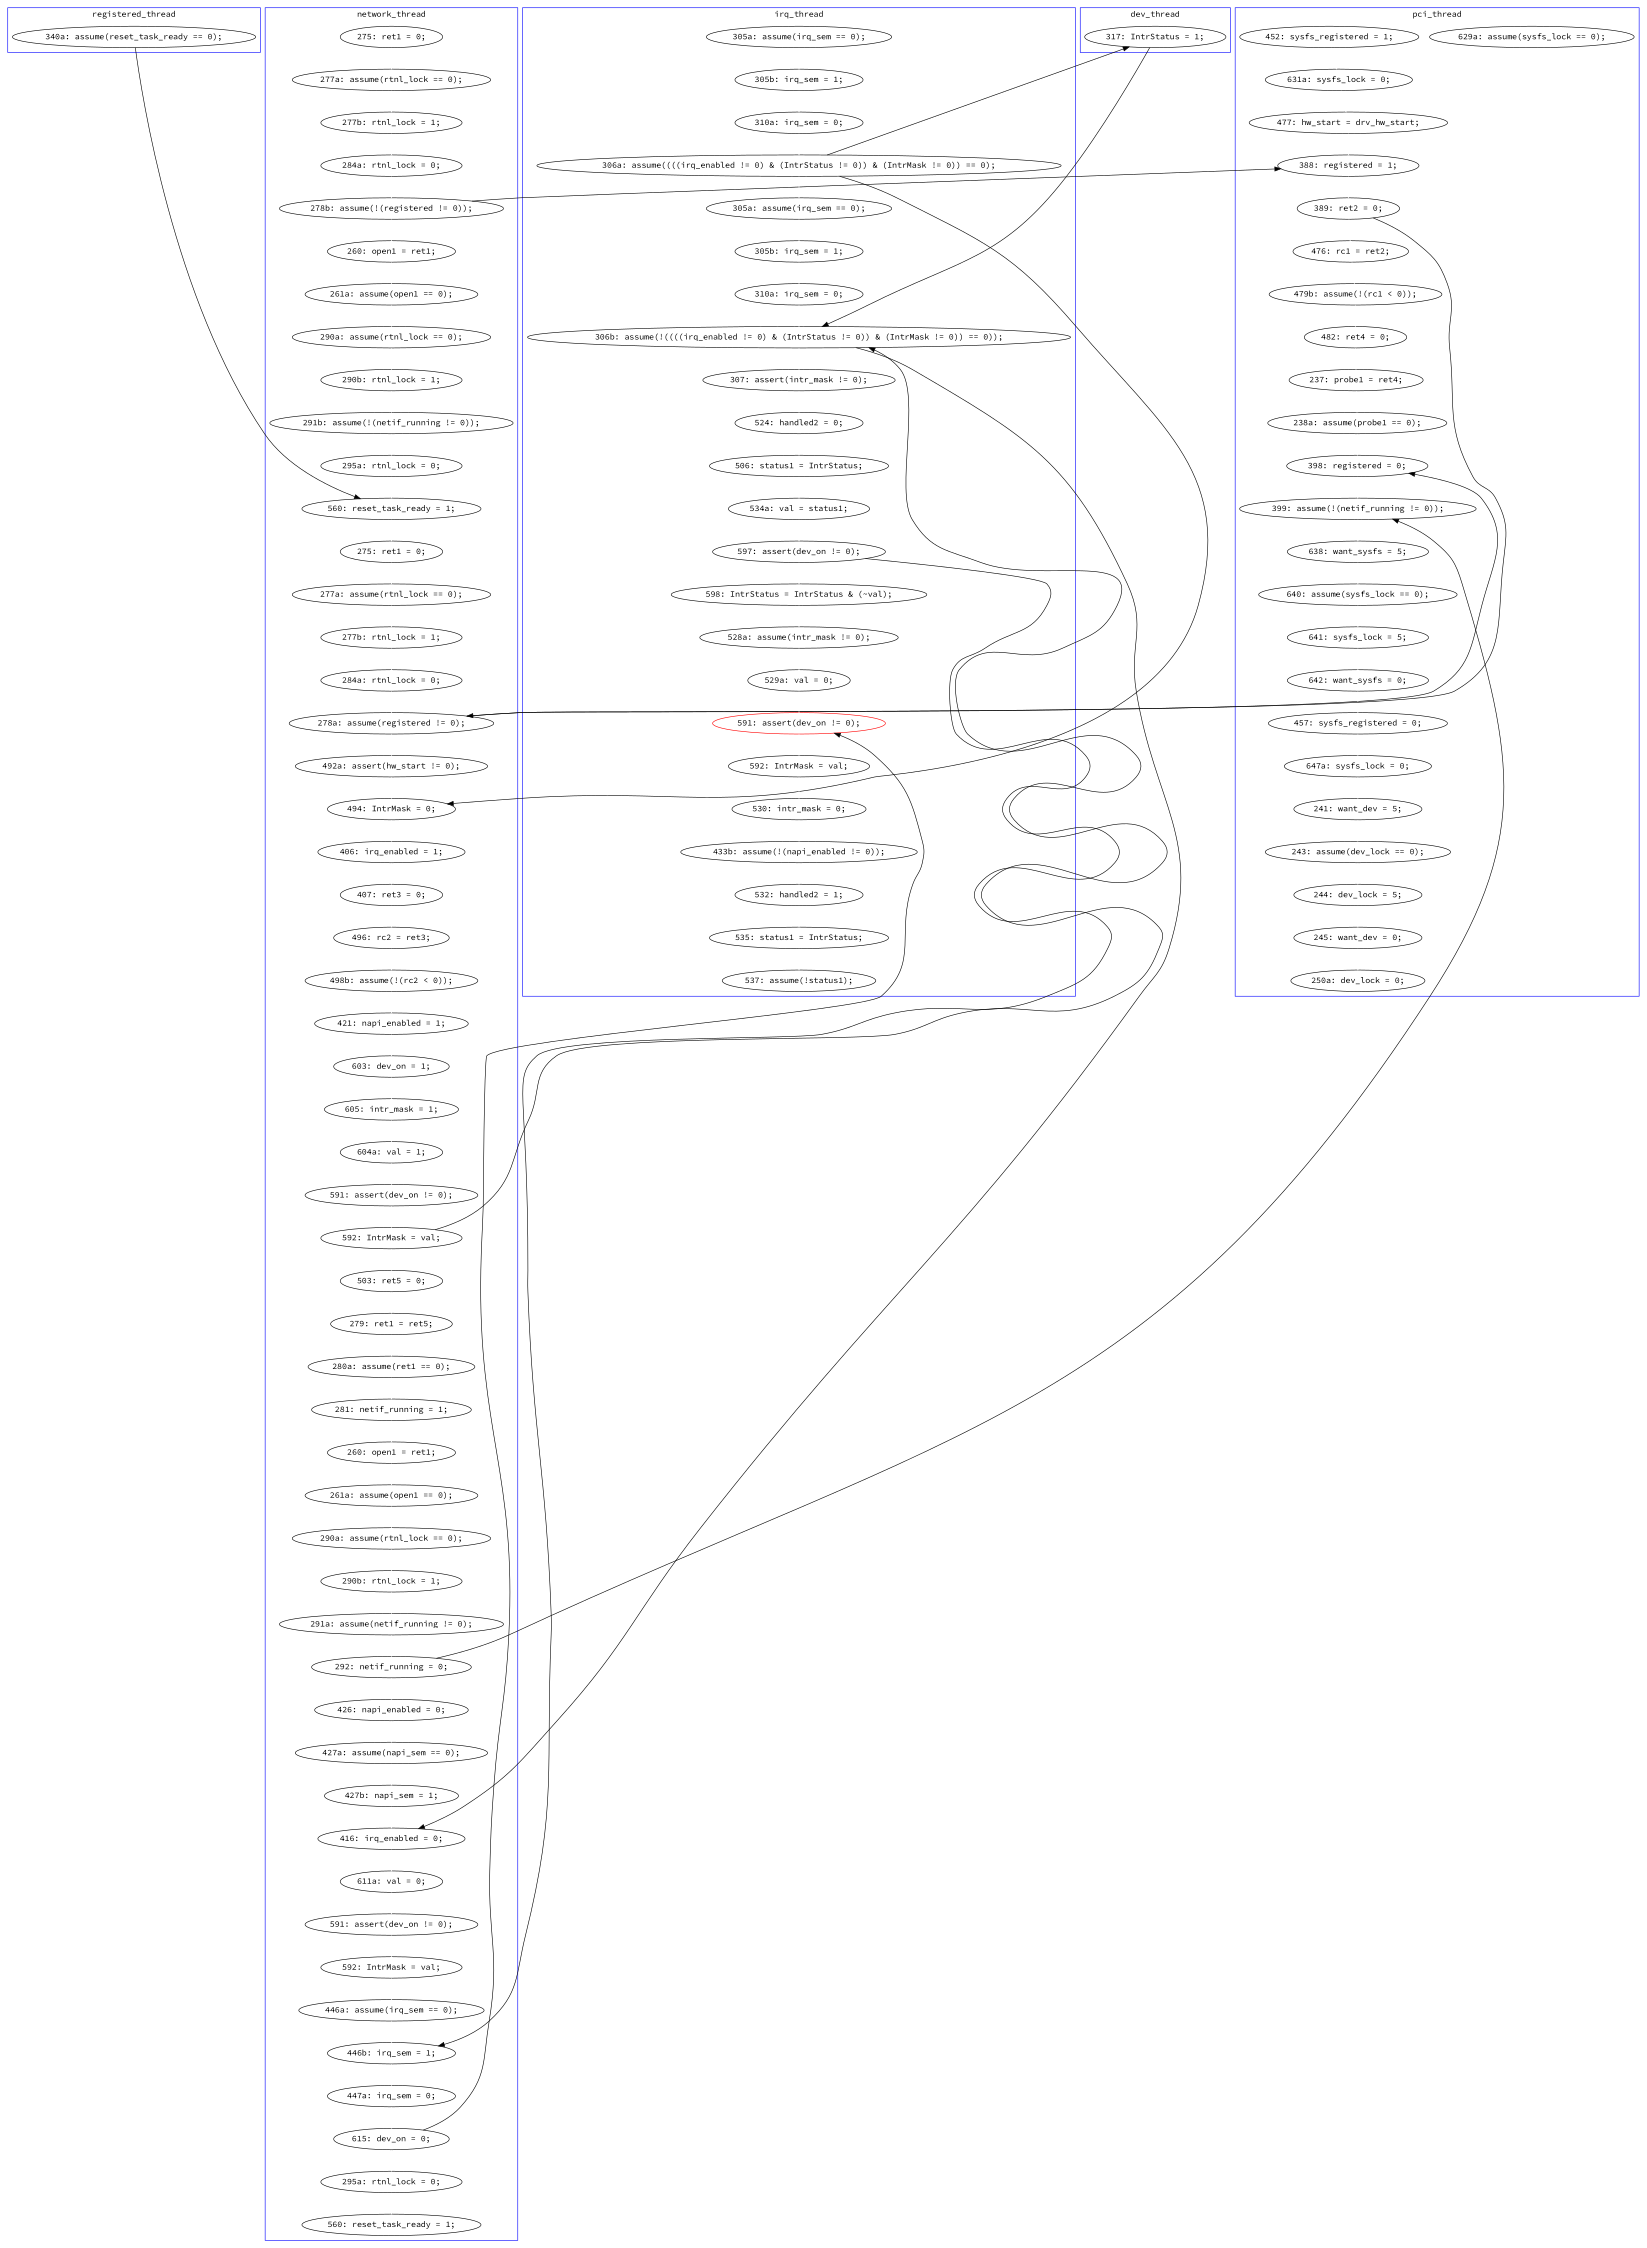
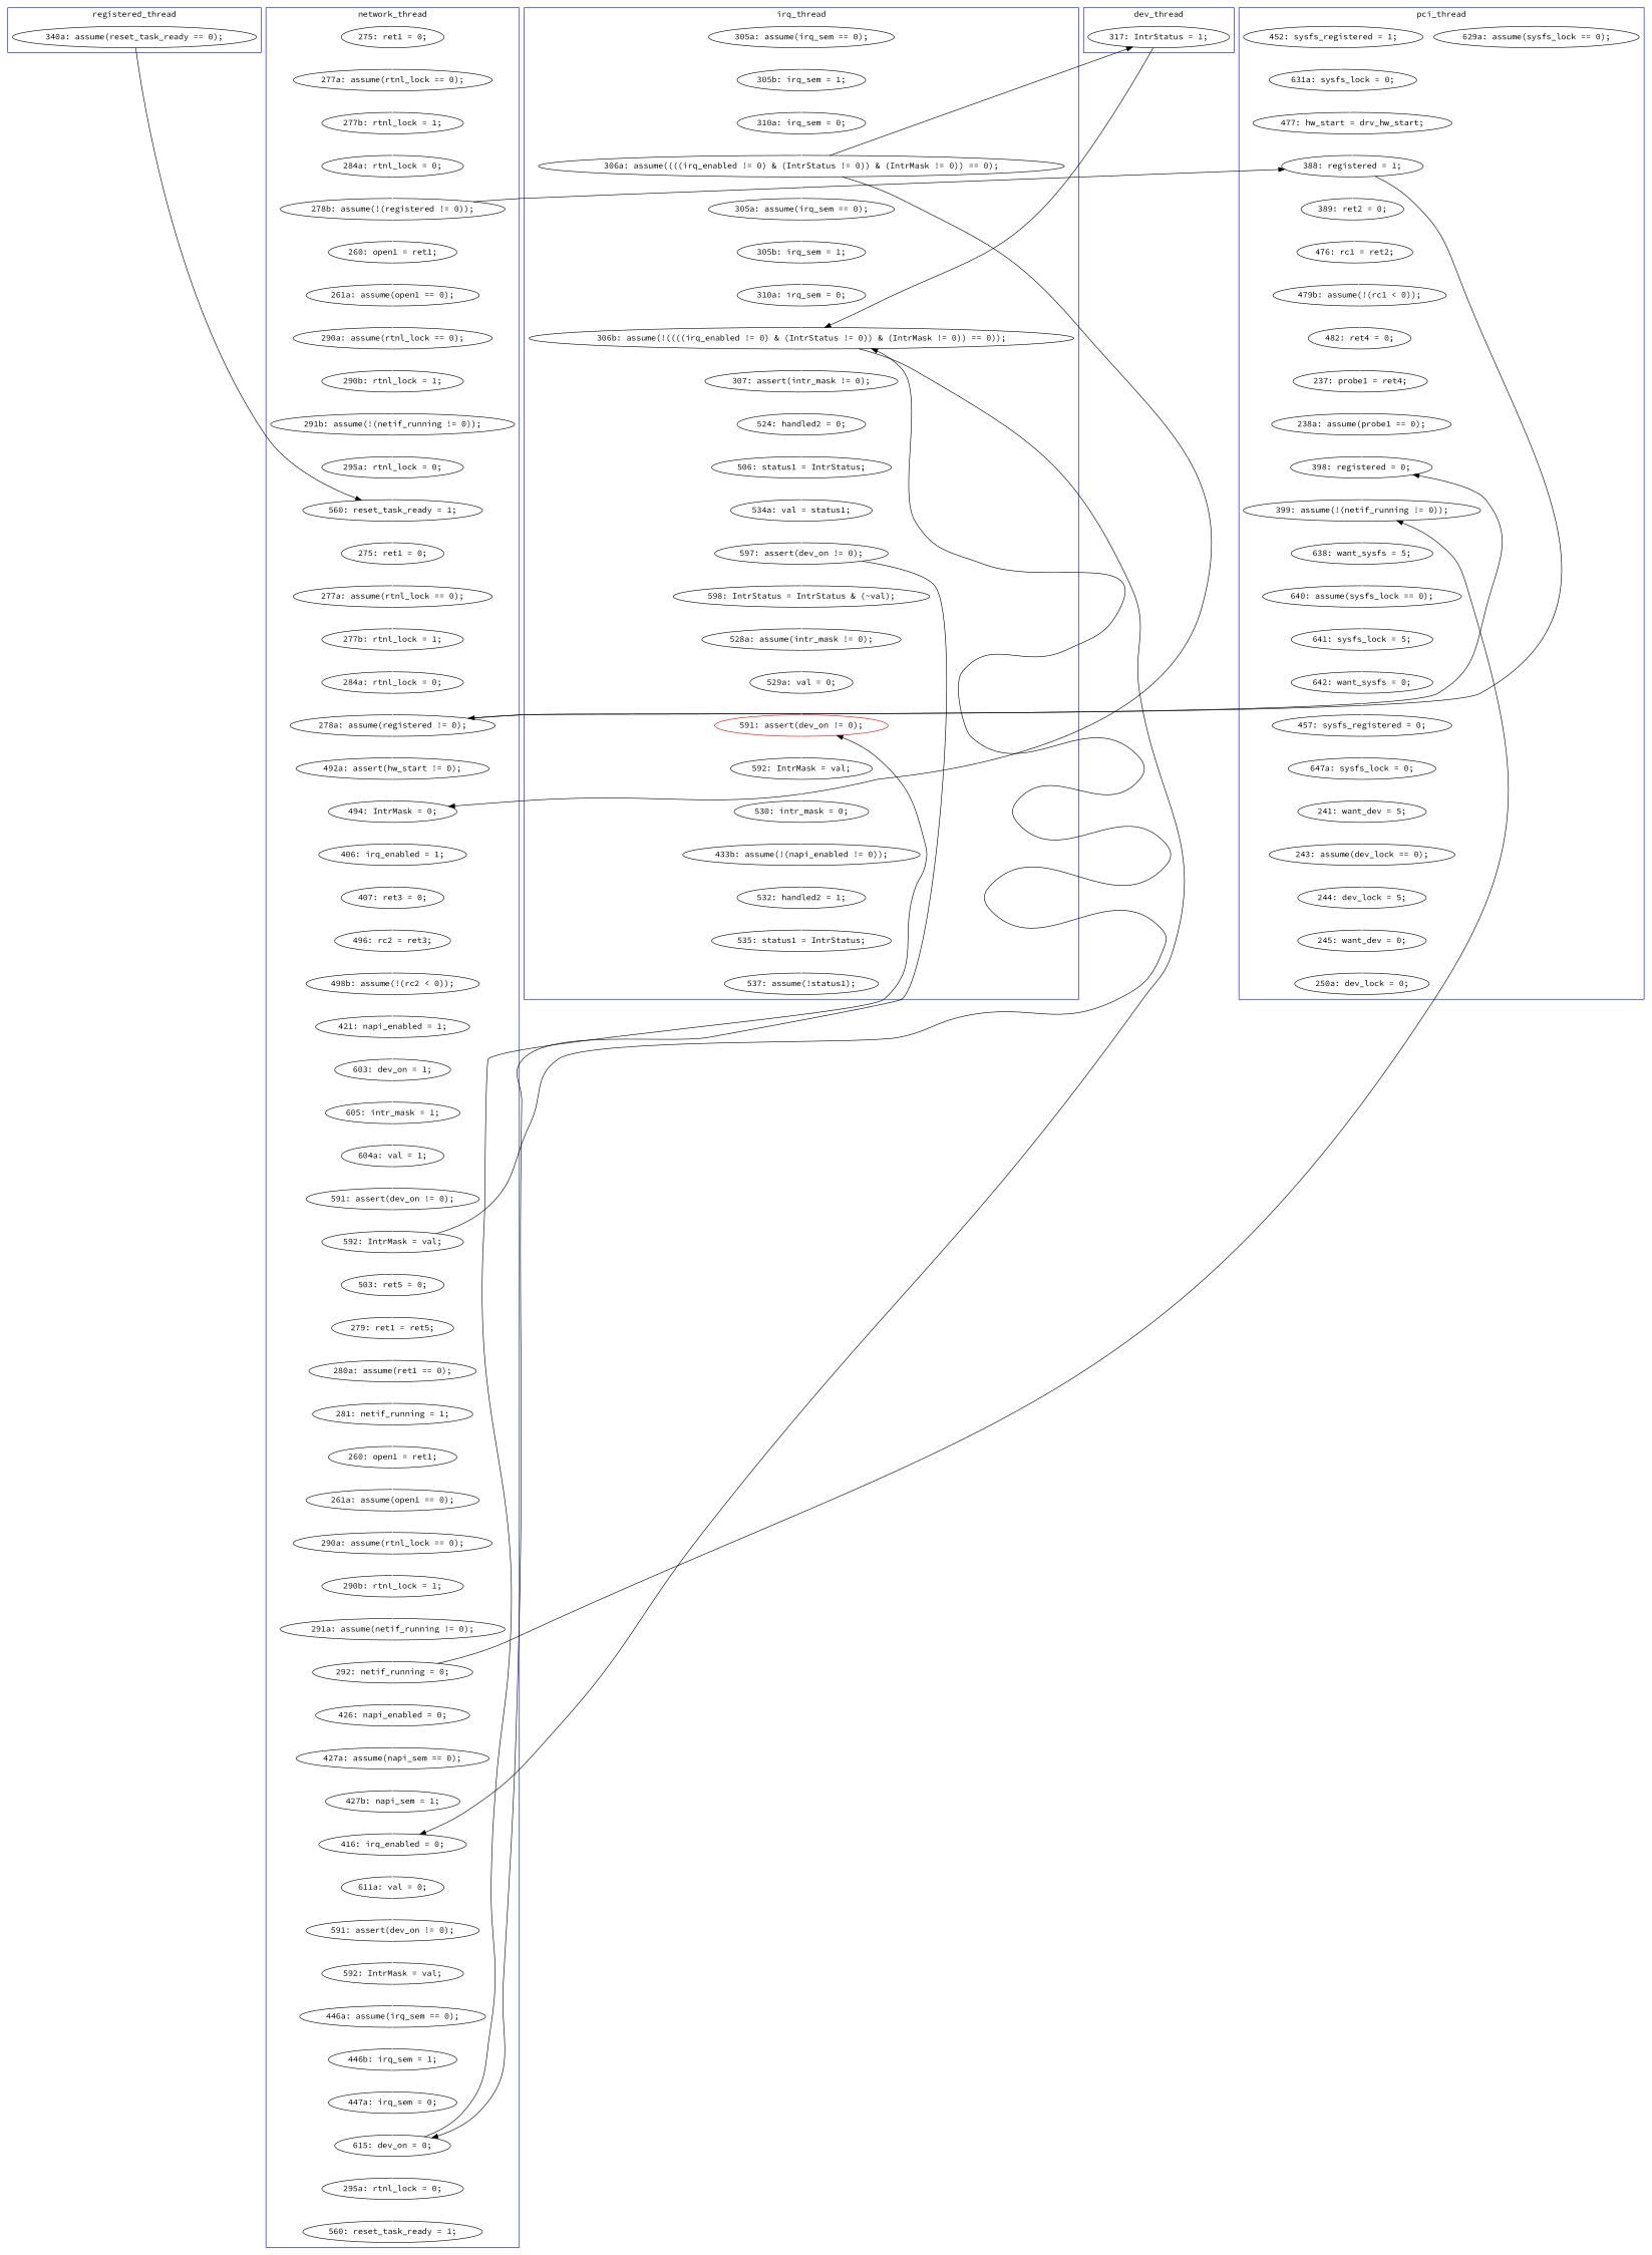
  digraph {
    fontname="Source Code Pro"
    node [fontname="Source Code Pro"]
    edge [color=white fontname="Source Code Pro" style=solid]
    n1 [label="340a: assume(reset_task_ready == 0);"]
    n2 [label="317: IntrStatus = 1;"]
    n3 [label="284a: rtnl_lock = 0;"]
    n4 [label="278b: assume(!(registered != 0));"]
    n5 [label="278a: assume(registered != 0);"]
    n6 [label="261a: assume(open1 == 0);"]
    n7 [label="290a: assume(rtnl_lock == 0);"]
    n8 [label="261a: assume(open1 == 0);"]
    n9 [label="290a: assume(rtnl_lock == 0);"]
    n10 [label="498b: assume(!(rc2 < 0));"]
    n11 [label="421: napi_enabled = 1;"]
    n12 [label="260: open1 = ret1;"]
    n13 [label="291b: assume(!(netif_running != 0));"]
    n14 [label="295a: rtnl_lock = 0;"]
    n15 [label="492a: assert(hw_start != 0);"]
    n16 [label="494: IntrMask = 0;"]
    n17 [label="291a: assume(netif_running != 0);"]
    n18 [label="292: netif_running = 0;"]
    n19 [label="277b: rtnl_lock = 1;"]
    n20 [label="284a: rtnl_lock = 0;"]
    n21 [label="277b: rtnl_lock = 1;"]
    n22 [label="615: dev_on = 0;"]
    n23 [label="295a: rtnl_lock = 0;"]
    n24 [label="280a: assume(ret1 == 0);"]
    n25 [label="281: netif_running = 1;"]
    n26 [label="426: napi_enabled = 0;"]
    n27 [label="416: irq_enabled = 0;"]
    n28 [label="290b: rtnl_lock = 1;"]
    n29 [label="447a: irq_sem = 0;"]
    n30 [label="275: ret1 = 0;"]
    n31 [label="277a: assume(rtnl_lock == 0);"]
    n32 [label="560: reset_task_ready = 1;"]
    n33 [label="605: intr_mask = 1;"]
    n34 [label="604a: val = 1;"]
    n35 [label="290b: rtnl_lock = 1;"]
    n36 [label="611a: val = 0;"]
    n37 [label="591: assert(dev_on != 0);"]
    n38 [label="603: dev_on = 1;"]
    n39 [label="427a: assume(napi_sem == 0);"]
    n40 [label="427b: napi_sem = 1;"]
    n41 [label="407: ret3 = 0;"]
    n42 [label="496: rc2 = ret3;"]
    n43 [label="591: assert(dev_on != 0);"]
    n44 [label="592: IntrMask = val;"]
    n45 [label="503: ret5 = 0;"]
    n46 [label="279: ret1 = ret5;"]
    n47 [label="446b: irq_sem = 1;"]
    n48 [label="560: reset_task_ready = 1;"]
    n49 [label="260: open1 = ret1;"]
    n50 [label="592: IntrMask = val;"]
    n51 [label="275: ret1 = 0;"]
    n52 [label="277a: assume(rtnl_lock == 0);"]
    n53 [label="406: irq_enabled = 1;"]
    n54 [label="446a: assume(irq_sem == 0);"]
    n55 [label="310a: irq_sem = 0;"]
    n56 [label="306a: assume((((irq_enabled != 0) & (IntrStatus != 0)) & (IntrMask != 0)) == 0);"]
    n57 [label="597: assert(dev_on != 0);"]
    n58 [label="598: IntrStatus = IntrStatus & (~val);"]
    n59 [label="592: IntrMask = val;"]
    n60 [label="530: intr_mask = 0;"]
    n61 [label="306b: assume(!((((irq_enabled != 0) & (IntrStatus != 0)) & (IntrMask != 0)) == 0));"]
    n62 [label="305b: irq_sem = 1;"]
    n63 [label="310a: irq_sem = 0;"]
    n64 [label="307: assert(intr_mask != 0);"]
    n65 [label="524: handled2 = 0;"]
    n66 [label="506: status1 = IntrStatus;"]
    n67 [label="305b: irq_sem = 1;"]
    n68 [label="534a: val = status1;"]
    n69 [label="305a: assume(irq_sem == 0);"]
    n70 [color=red label="591: assert(dev_on != 0);"]
    n71 [label="528a: assume(intr_mask != 0);"]
    n72 [label="529a: val = 0;"]
    n73 [label="433b: assume(!(napi_enabled != 0));"]
    n74 [label="532: handled2 = 1;"]
    n75 [label="535: status1 = IntrStatus;"]
    n76 [label="537: assume(!status1);"]
    n77 [label="305a: assume(irq_sem == 0);"]
    n78 [label="388: registered = 1;"]
    n79 [label="398: registered = 0;"]
    n80 [label="399: assume(!(netif_running != 0));"]
    n81 [label="476: rc1 = ret2;"]
    n82 [label="479b: assume(!(rc1 < 0));"]
    n83 [label="642: want_sysfs = 0;"]
    n84 [label="457: sysfs_registered = 0;"]
    n85 [label="244: dev_lock = 5;"]
    n86 [label="245: want_dev = 0;"]
    n87 [label="477: hw_start = drv_hw_start;"]
    n88 [label="629a: assume(sysfs_lock == 0);"]
    n89 [label="482: ret4 = 0;"]
    n90 [label="237: probe1 = ret4;"]
    n91 [label="452: sysfs_registered = 1;"]
    n92 [label="631a: sysfs_lock = 0;"]
    n93 [label="243: assume(dev_lock == 0);"]
    n94 [label="389: ret2 = 0;"]
    n95 [label="241: want_dev = 5;"]
    n96 [label="638: want_sysfs = 5;"]
    n97 [label="647a: sysfs_lock = 0;"]
    n98 [label="238a: assume(probe1 == 0);"]
    n99 [label="640: assume(sysfs_lock == 0);"]
    n100 [label="250a: dev_lock = 0;"]
    n101 [label="641: sysfs_lock = 5;"]
    subgraph cluster_1 {
      color=blue
      label=registered_thread
      n1
    }
    subgraph cluster_2 {
      color=blue
      label=dev_thread
      n2
    }
    subgraph cluster_3 {
      color=blue
      label=network_thread
      n3
      n4
      n5
      n6
      n7
      n8
      n9
      n10
      n11
      n12
      n13
      n14
      n15
      n16
      n17
      n18
      n19
      n20
      n21
      n22
      n23
      n24
      n25
      n26
      n27
      n28
      n29
      n30
      n31
      n32
      n33
      n34
      n35
      n36
      n37
      n38
      n39
      n40
      n41
      n42
      n43
      n44
      n45
      n46
      n47
      n48
      n49
      n50
      n51
      n52
      n53
      n54
    }
    subgraph cluster_4 {
      color=blue
      label=irq_thread
      n55
      n56
      n57
      n58
      n59
      n60
      n61
      n62
      n63
      n64
      n65
      n66
      n67
      n68
      n69
      n70
      n71
      n72
      n73
      n74
      n75
      n76
      n77
    }
    subgraph cluster_5 {
      color=blue
      label=pci_thread
      n78
      n79
      n80
      n81
      n82
      n83
      n84
      n85
      n86
      n87
      n88
      n89
      n90
      n91
      n92
      n93
      n94
      n95
      n96
      n97
      n98
      n99
      n100
      n101
    }
    n1 -> n48 [color=black constraint=false]
    n2 -> n61 [color=black constraint=false]
    n3 -> n4
    n4 -> n49
    n4 -> n78 [color=black constraint=false]
    n5 -> n15
    n5 -> n79 [color=black constraint=false]
    n6 -> n7
    n7 -> n35
    n8 -> n9
    n9 -> n28
    n10 -> n11
    n11 -> n38
    n12 -> n6
    n13 -> n14
    n14 -> n48
    n15 -> n16
    n16 -> n53
    n17 -> n18
    n18 -> n26
    n18 -> n80 [color=black constraint=false]
    n19 -> n20
    n20 -> n5
    n21 -> n3
    n22 -> n23
    n22 -> n70 [color=black constraint=false]
    n23 -> n32
    n24 -> n25
    n25 -> n12
    n26 -> n39
    n27 -> n36
    n28 -> n13
    n29 -> n22
    n30 -> n31
    n31 -> n21
    n33 -> n34
    n34 -> n43
    n35 -> n17
    n36 -> n37
    n37 -> n50
    n38 -> n33
    n39 -> n40
    n40 -> n27
    n41 -> n42
    n42 -> n10
    n43 -> n44
    n44 -> n45
    n44 -> n61 [color=black constraint=false]
    n45 -> n46
    n46 -> n24
    n47 -> n29
    n48 -> n51
    n49 -> n8
    n50 -> n54
    n51 -> n52
    n52 -> n19
    n53 -> n41
    n54 -> n47
    n55 -> n56
    n56 -> n2 [color=black constraint=false]
    n56 -> n16 [color=black constraint=false]
    n56 -> n69
-   n57 -> n47 [color=black constraint=false]
+   n57 -> n22 [color=black constraint=false]
    n57 -> n58
    n58 -> n71
    n59 -> n60
    n60 -> n73
    n61 -> n27 [color=black constraint=false]
    n61 -> n64
    n62 -> n63
    n63 -> n61
    n64 -> n65
    n65 -> n66
    n66 -> n68
    n67 -> n55
    n68 -> n57
    n69 -> n62
    n70 -> n59
    n71 -> n72
    n72 -> n70
    n73 -> n74
    n74 -> n75
    n75 -> n76
    n77 -> n67
-   n94 -> n5 [color=black constraint=false]
+   n78 -> n5 [color=black constraint=false]
    n78 -> n94
    n79 -> n80
    n80 -> n96
    n81 -> n82
    n82 -> n89
    n83 -> n84
    n84 -> n97
    n85 -> n86
    n86 -> n100
    n87 -> n78
    n89 -> n90
    n90 -> n98
    n91 -> n92
    n92 -> n87
    n93 -> n85
    n94 -> n81
    n95 -> n93
    n96 -> n99
    n97 -> n95
    n98 -> n79
    n99 -> n101
    n101 -> n83
  }
